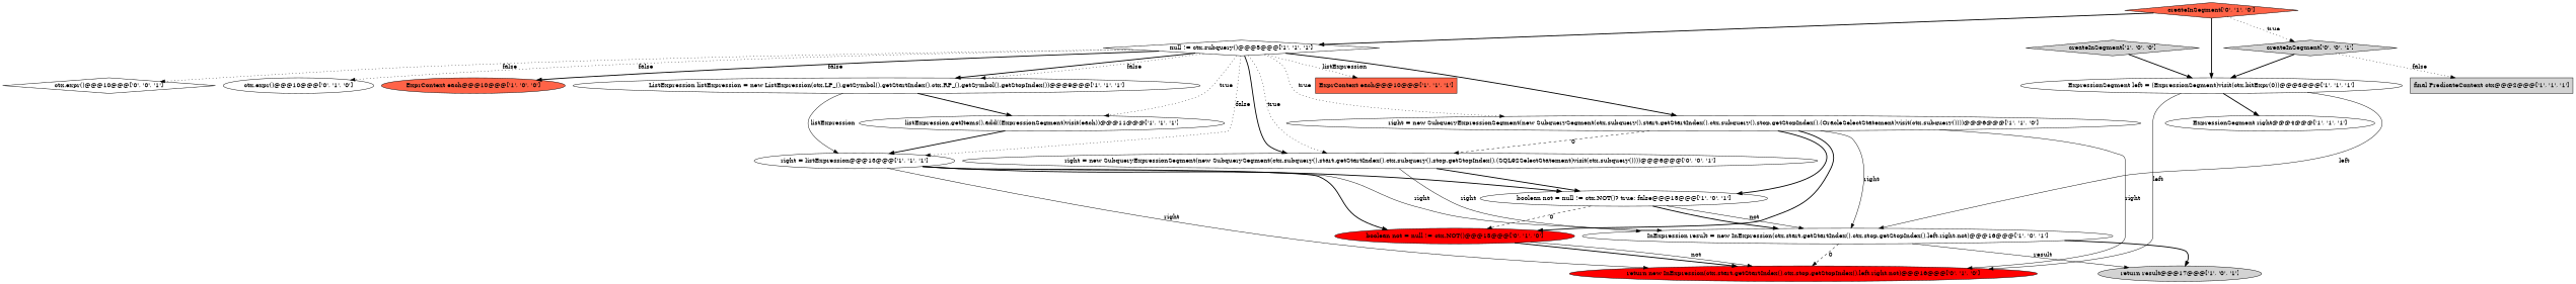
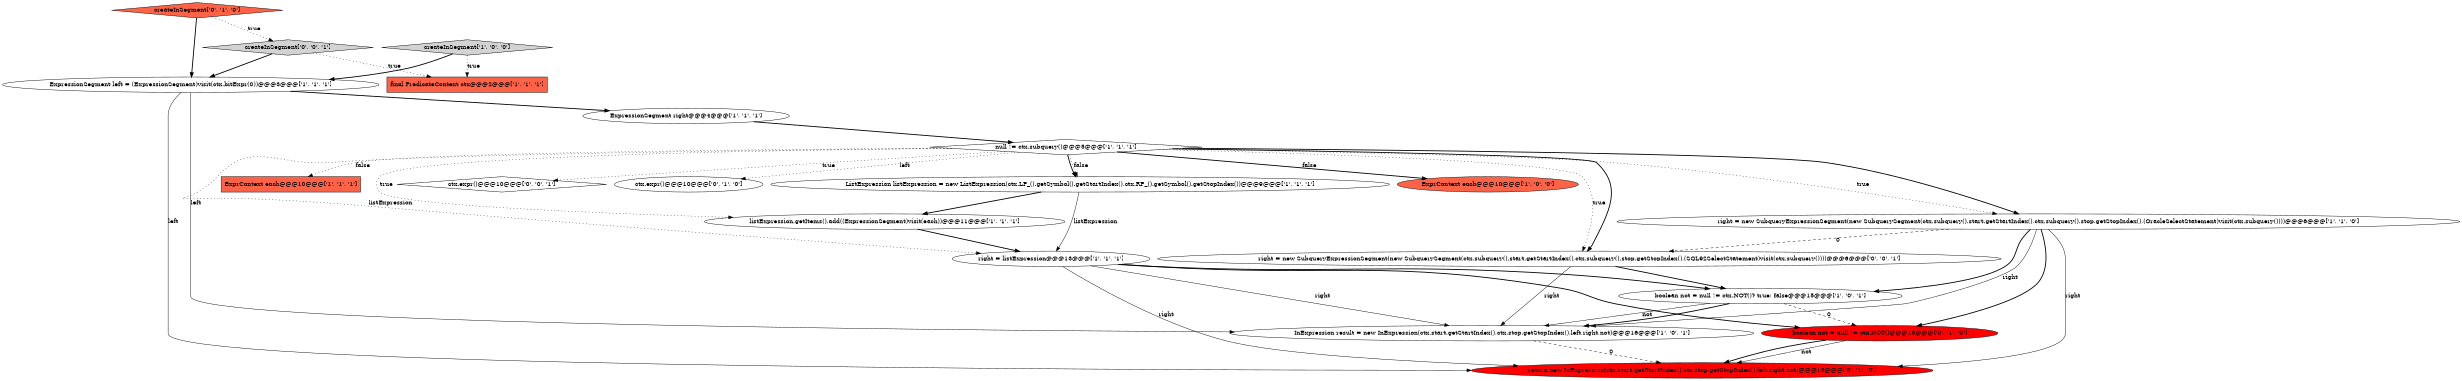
  digraph {
    node [fillcolor=white shape=ellipse style=filled]
    edge [style=bold]
    n1 [label="right = new SubqueryExpressionSegment(new SubquerySegment(ctx.subquery().start.getStartIndex(),ctx.subquery().stop.getStopIndex(),(SQL92SelectStatement)visit(ctx.subquery())))@@@6@@@['0', '0', '1']"]
    n2 [label="InExpression result = new InExpression(ctx.start.getStartIndex(),ctx.stop.getStopIndex(),left,right,not)@@@16@@@['1', '0', '1']"]
    n3 [label="boolean not = null != ctx.NOT()? true: false@@@15@@@['1', '0', '1']"]
-   n4 [fillcolor=lightgray label="return result@@@17@@@['1', '0', '1']"]
    n5 [fillcolor=red label="return new InExpression(ctx.start.getStartIndex(),ctx.stop.getStopIndex(),left,right,not)@@@16@@@['0', '1', '0']"]
    n6 [fillcolor=red label="boolean not = null != ctx.NOT()@@@15@@@['0', '1', '0']"]
    n7 [label="ListExpression listExpression = new ListExpression(ctx.LP_().getSymbol().getStartIndex(),ctx.RP_().getSymbol().getStopIndex())@@@9@@@['1', '1', '1']"]
    n8 [label="right = listExpression@@@13@@@['1', '1', '1']"]
    n9 [label="listExpression.getItems().add((ExpressionSegment)visit(each))@@@11@@@['1', '1', '1']"]
    n10 [fillcolor=lightgray label="createInSegment['1', '0', '0']" shape=diamond]
-   n11 [fillcolor=lightgray label="final PredicateContext ctx@@@2@@@['1', '1', '1']" shape=box]
+   n11 [fillcolor=tomato label="final PredicateContext ctx@@@2@@@['1', '1', '1']" shape=box]
    n12 [label="ExpressionSegment left = (ExpressionSegment)visit(ctx.bitExpr(0))@@@3@@@['1', '1', '1']"]
    n13 [label="ExpressionSegment right@@@4@@@['1', '1', '1']"]
    n14 [fillcolor=tomato label="createInSegment['0', '1', '0']" shape=diamond]
    n15 [fillcolor=lightgray label="createInSegment['0', '0', '1']" shape=diamond]
    n16 [label="null != ctx.subquery()@@@5@@@['1', '1', '1']" shape=diamond]
    n17 [label="right = new SubqueryExpressionSegment(new SubquerySegment(ctx.subquery().start.getStartIndex(),ctx.subquery().stop.getStopIndex(),(OracleSelectStatement)visit(ctx.subquery())))@@@6@@@['1', '1', '0']"]
    n18 [fillcolor=tomato label="ExprContext each@@@10@@@['1', '1', '1']" shape=box]
    n19 [label="ctx.expr()@@@10@@@['0', '0', '1']" shape=diamond]
    n20 [label="ctx.expr()@@@10@@@['0', '1', '0']"]
    n21 [fillcolor=tomato label="ExprContext each@@@10@@@['1', '0', '0']"]
    n1 -> n2 [label=right style=solid]
    n1 -> n3
-   n2 -> n4
-   n2 -> n4 [label=result style=solid]
    n2 -> n5 [label=0 style=dashed]
    n3 -> n2 [label=not style=solid]
    n3 -> n2
    n3 -> n6 [label=0 style=dashed]
    n6 -> n5
    n6 -> n5 [label=not style=solid]
    n7 -> n8 [label=listExpression style=solid]
    n7 -> n9
    n8 -> n2 [label=right style=solid]
    n8 -> n3
    n8 -> n5 [label=right style=solid]
    n8 -> n6
    n9 -> n8
+   n10 -> n11 [label=true style=dotted]
    n10 -> n12
    n12 -> n2 [label=left style=solid]
    n12 -> n5 [label=left style=solid]
    n12 -> n13
-   n14 -> n16
+   n13 -> n16
    n14 -> n12
    n14 -> n15 [label=true style=dotted]
-   n15 -> n11 [label=false style=dotted]
+   n15 -> n11 [label=true style=dotted]
    n15 -> n12
    n16 -> n1
    n16 -> n1 [label=true style=dotted]
    n16 -> n7
    n16 -> n7 [label=false style=dotted]
-   n16 -> n8 [label=false style=dotted]
+   n16 -> n8 [label=listExpression style=dotted]
    n16 -> n9 [label=true style=dotted]
    n16 -> n17
    n16 -> n17 [label=true style=dotted]
-   n16 -> n18 [label=listExpression style=dotted]
-   n16 -> n19 [label=false style=dotted]
-   n16 -> n20 [label=false style=dotted]
+   n16 -> n18 [label=false style=dotted]
+   n16 -> n19 [label=true style=dotted]
+   n16 -> n20 [label=left style=dotted]
    n16 -> n21 [label=false]
    n17 -> n1 [label=0 style=dashed]
    n17 -> n2 [label=right style=solid]
    n17 -> n3
    n17 -> n5 [label=right style=solid]
    n17 -> n6
  }
